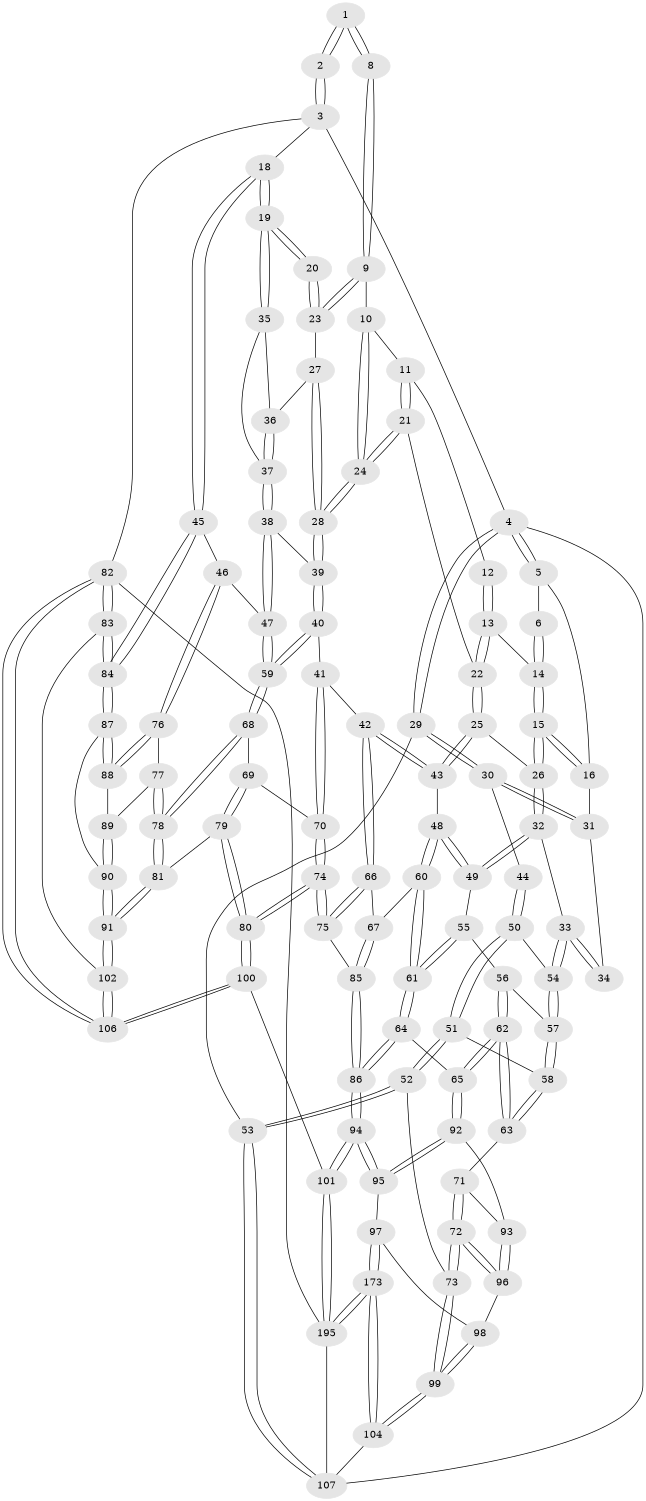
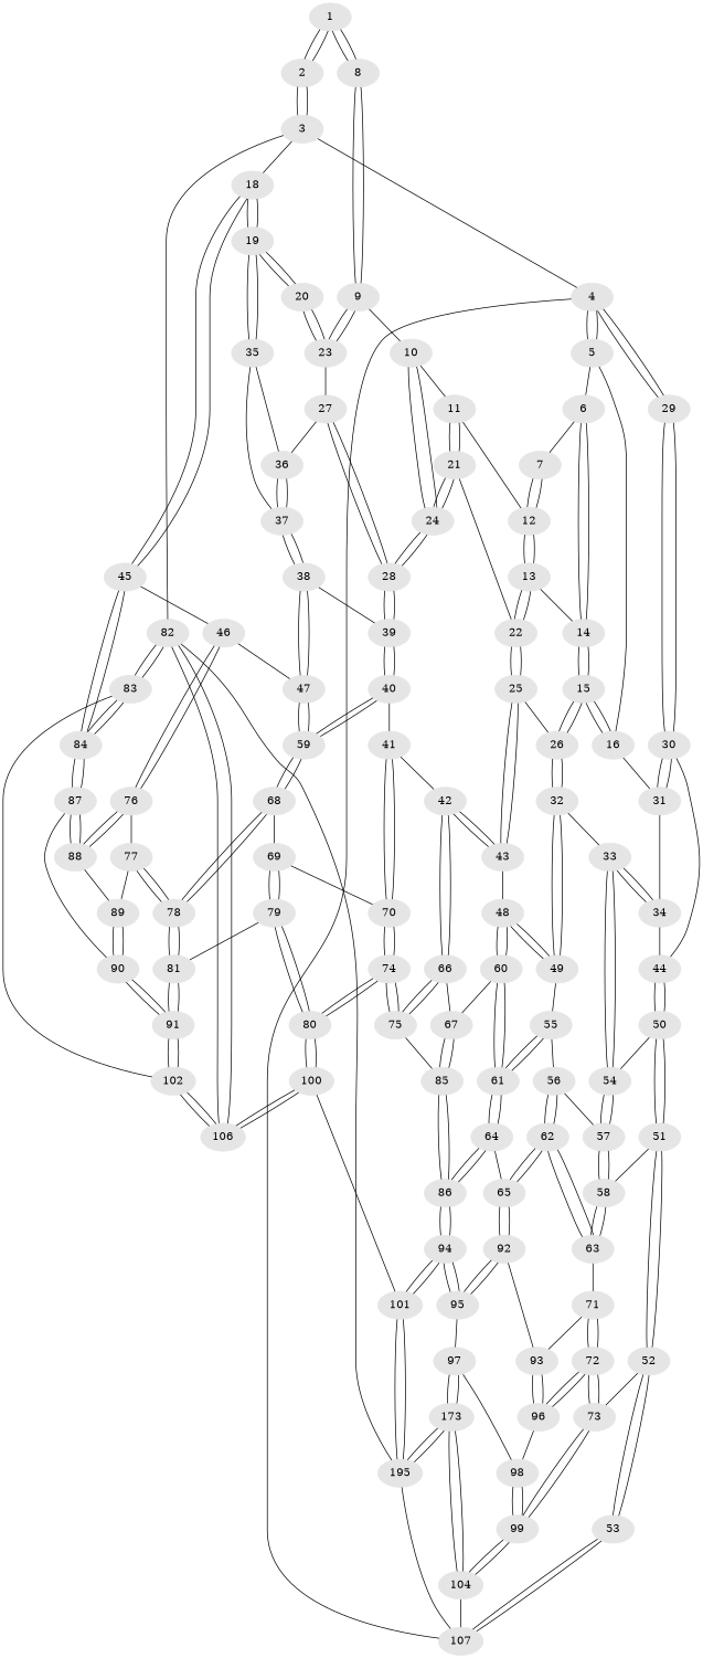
  graph {
    node [color=gray90 style=filled]
    1
    2
    8
    3
    9
    4
    18
    82
    5
    29
    107
    19
    45
    83
    n15 [label=195]
    106
    6
    16
    30
    53
+   7
    14
    31
    12
    15
    13
    10
    23
    11
    24
    27
    21
    28
    22
    25
    26
    32
    34
    20
    35
    46
    84
    36
    37
    43
    39
    48
    33
    49
    40
    44
    50
    54
    55
    57
    38
    47
    59
    41
    42
    70
    68
    66
    74
    67
    75
    60
    51
    76
    87
    77
    88
    61
    56
    52
    58
    73
    63
    99
    62
    64
    65
    71
    69
    78
    85
    86
    92
    72
    93
    94
    95
    79
    81
    80
    96
    98
    104
    100
    89
    90
    91
    101
    102
    97
    n106 [label=173]
    1 -- 2
    1 -- 2
    1 -- 8
    1 -- 8
    2 -- 3
    2 -- 3
    8 -- 9
    8 -- 9
    3 -- 4
    3 -- 18
    3 -- 82
    9 -- 10
    9 -- 23
    9 -- 23
    4 -- 5
    4 -- 5
    4 -- 29
    4 -- 29
    4 -- 107
    18 -- 19
    18 -- 19
    18 -- 45
    18 -- 45
    82 -- 83
    82 -- 83
    82 -- n15
    82 -- 106
    82 -- 106
    5 -- 6
    5 -- 16
    29 -- 30
    29 -- 30
-   29 -- 53
    19 -- 20
    19 -- 20
    19 -- 35
    19 -- 35
    45 -- 46
    45 -- 84
    45 -- 84
    83 -- 84
    83 -- 84
    83 -- 102
    n15 -- 107
+   6 -- 7
    6 -- 14
    6 -- 14
    16 -- 31
    30 -- 31
    30 -- 31
    30 -- 44
    53 -- 107
    53 -- 107
+   7 -- 12
+   7 -- 12
    14 -- 15
    14 -- 15
    31 -- 34
    12 -- 13
    12 -- 13
    15 -- 16
    15 -- 16
    15 -- 26
    15 -- 26
    13 -- 14
    13 -- 22
    13 -- 22
    10 -- 11
    10 -- 24
    10 -- 24
    23 -- 27
    11 -- 12
    11 -- 21
    11 -- 21
    24 -- 28
    24 -- 28
    27 -- 28
    27 -- 28
    27 -- 36
    21 -- 24
    21 -- 24
    21 -- 22
    28 -- 39
    28 -- 39
    22 -- 25
    22 -- 25
    25 -- 26
    25 -- 43
    25 -- 43
    26 -- 32
    26 -- 32
    32 -- 33
    32 -- 49
    32 -- 49
+   34 -- 44
    20 -- 23
    20 -- 23
    35 -- 36
    35 -- 37
    46 -- 47
    46 -- 76
    46 -- 76
    84 -- 87
    84 -- 87
    36 -- 37
    36 -- 37
    37 -- 38
    37 -- 38
    43 -- 48
    39 -- 40
    39 -- 40
    48 -- 49
    48 -- 49
    48 -- 60
    48 -- 60
    33 -- 34
    33 -- 34
    33 -- 54
    33 -- 54
    49 -- 55
    40 -- 59
    40 -- 59
    40 -- 41
    44 -- 50
    44 -- 50
    50 -- 54
    50 -- 51
    50 -- 51
    54 -- 57
    54 -- 57
    55 -- 61
    55 -- 61
    55 -- 56
    57 -- 58
    57 -- 58
    38 -- 39
    38 -- 47
    38 -- 47
    47 -- 59
    47 -- 59
    59 -- 68
    59 -- 68
    41 -- 42
    41 -- 70
    41 -- 70
    42 -- 43
    42 -- 43
    42 -- 66
    42 -- 66
    70 -- 74
    70 -- 74
    68 -- 69
    68 -- 78
    68 -- 78
    66 -- 67
    66 -- 75
    66 -- 75
    74 -- 75
    74 -- 75
    74 -- 80
    74 -- 80
    67 -- 85
    67 -- 85
    75 -- 85
    60 -- 67
    60 -- 61
    60 -- 61
    51 -- 52
    51 -- 52
    51 -- 58
    76 -- 77
    76 -- 88
    76 -- 88
    87 -- 88
    87 -- 88
    87 -- 90
    77 -- 78
    77 -- 78
    77 -- 89
    88 -- 89
    61 -- 64
    61 -- 64
    56 -- 57
    56 -- 62
    56 -- 62
    52 -- 53
    52 -- 53
    52 -- 73
    58 -- 63
    58 -- 63
    73 -- 99
    73 -- 99
    63 -- 71
    99 -- 104
    99 -- 104
    62 -- 63
    62 -- 63
    62 -- 65
    62 -- 65
    64 -- 65
    64 -- 86
    64 -- 86
    65 -- 92
    65 -- 92
    71 -- 72
    71 -- 72
    71 -- 93
    69 -- 70
    69 -- 79
    69 -- 79
    78 -- 81
    78 -- 81
    85 -- 86
    85 -- 86
    86 -- 94
    86 -- 94
    92 -- 93
    92 -- 95
    92 -- 95
    72 -- 73
    72 -- 73
    72 -- 96
    72 -- 96
    93 -- 96
    93 -- 96
    94 -- 95
    94 -- 95
    94 -- 101
    94 -- 101
    95 -- 97
    79 -- 81
    79 -- 80
    79 -- 80
    81 -- 91
    81 -- 91
    80 -- 100
    80 -- 100
    96 -- 98
    98 -- 99
    98 -- 99
    104 -- 107
    100 -- 106
    100 -- 106
    100 -- 101
    89 -- 90
    89 -- 90
    90 -- 91
    90 -- 91
    91 -- 102
    91 -- 102
    101 -- n15
    101 -- n15
    102 -- 106
    102 -- 106
    97 -- 98
    97 -- n106
    97 -- n106
    n106 -- n15
    n106 -- n15
    n106 -- 104
    n106 -- 104
  }
